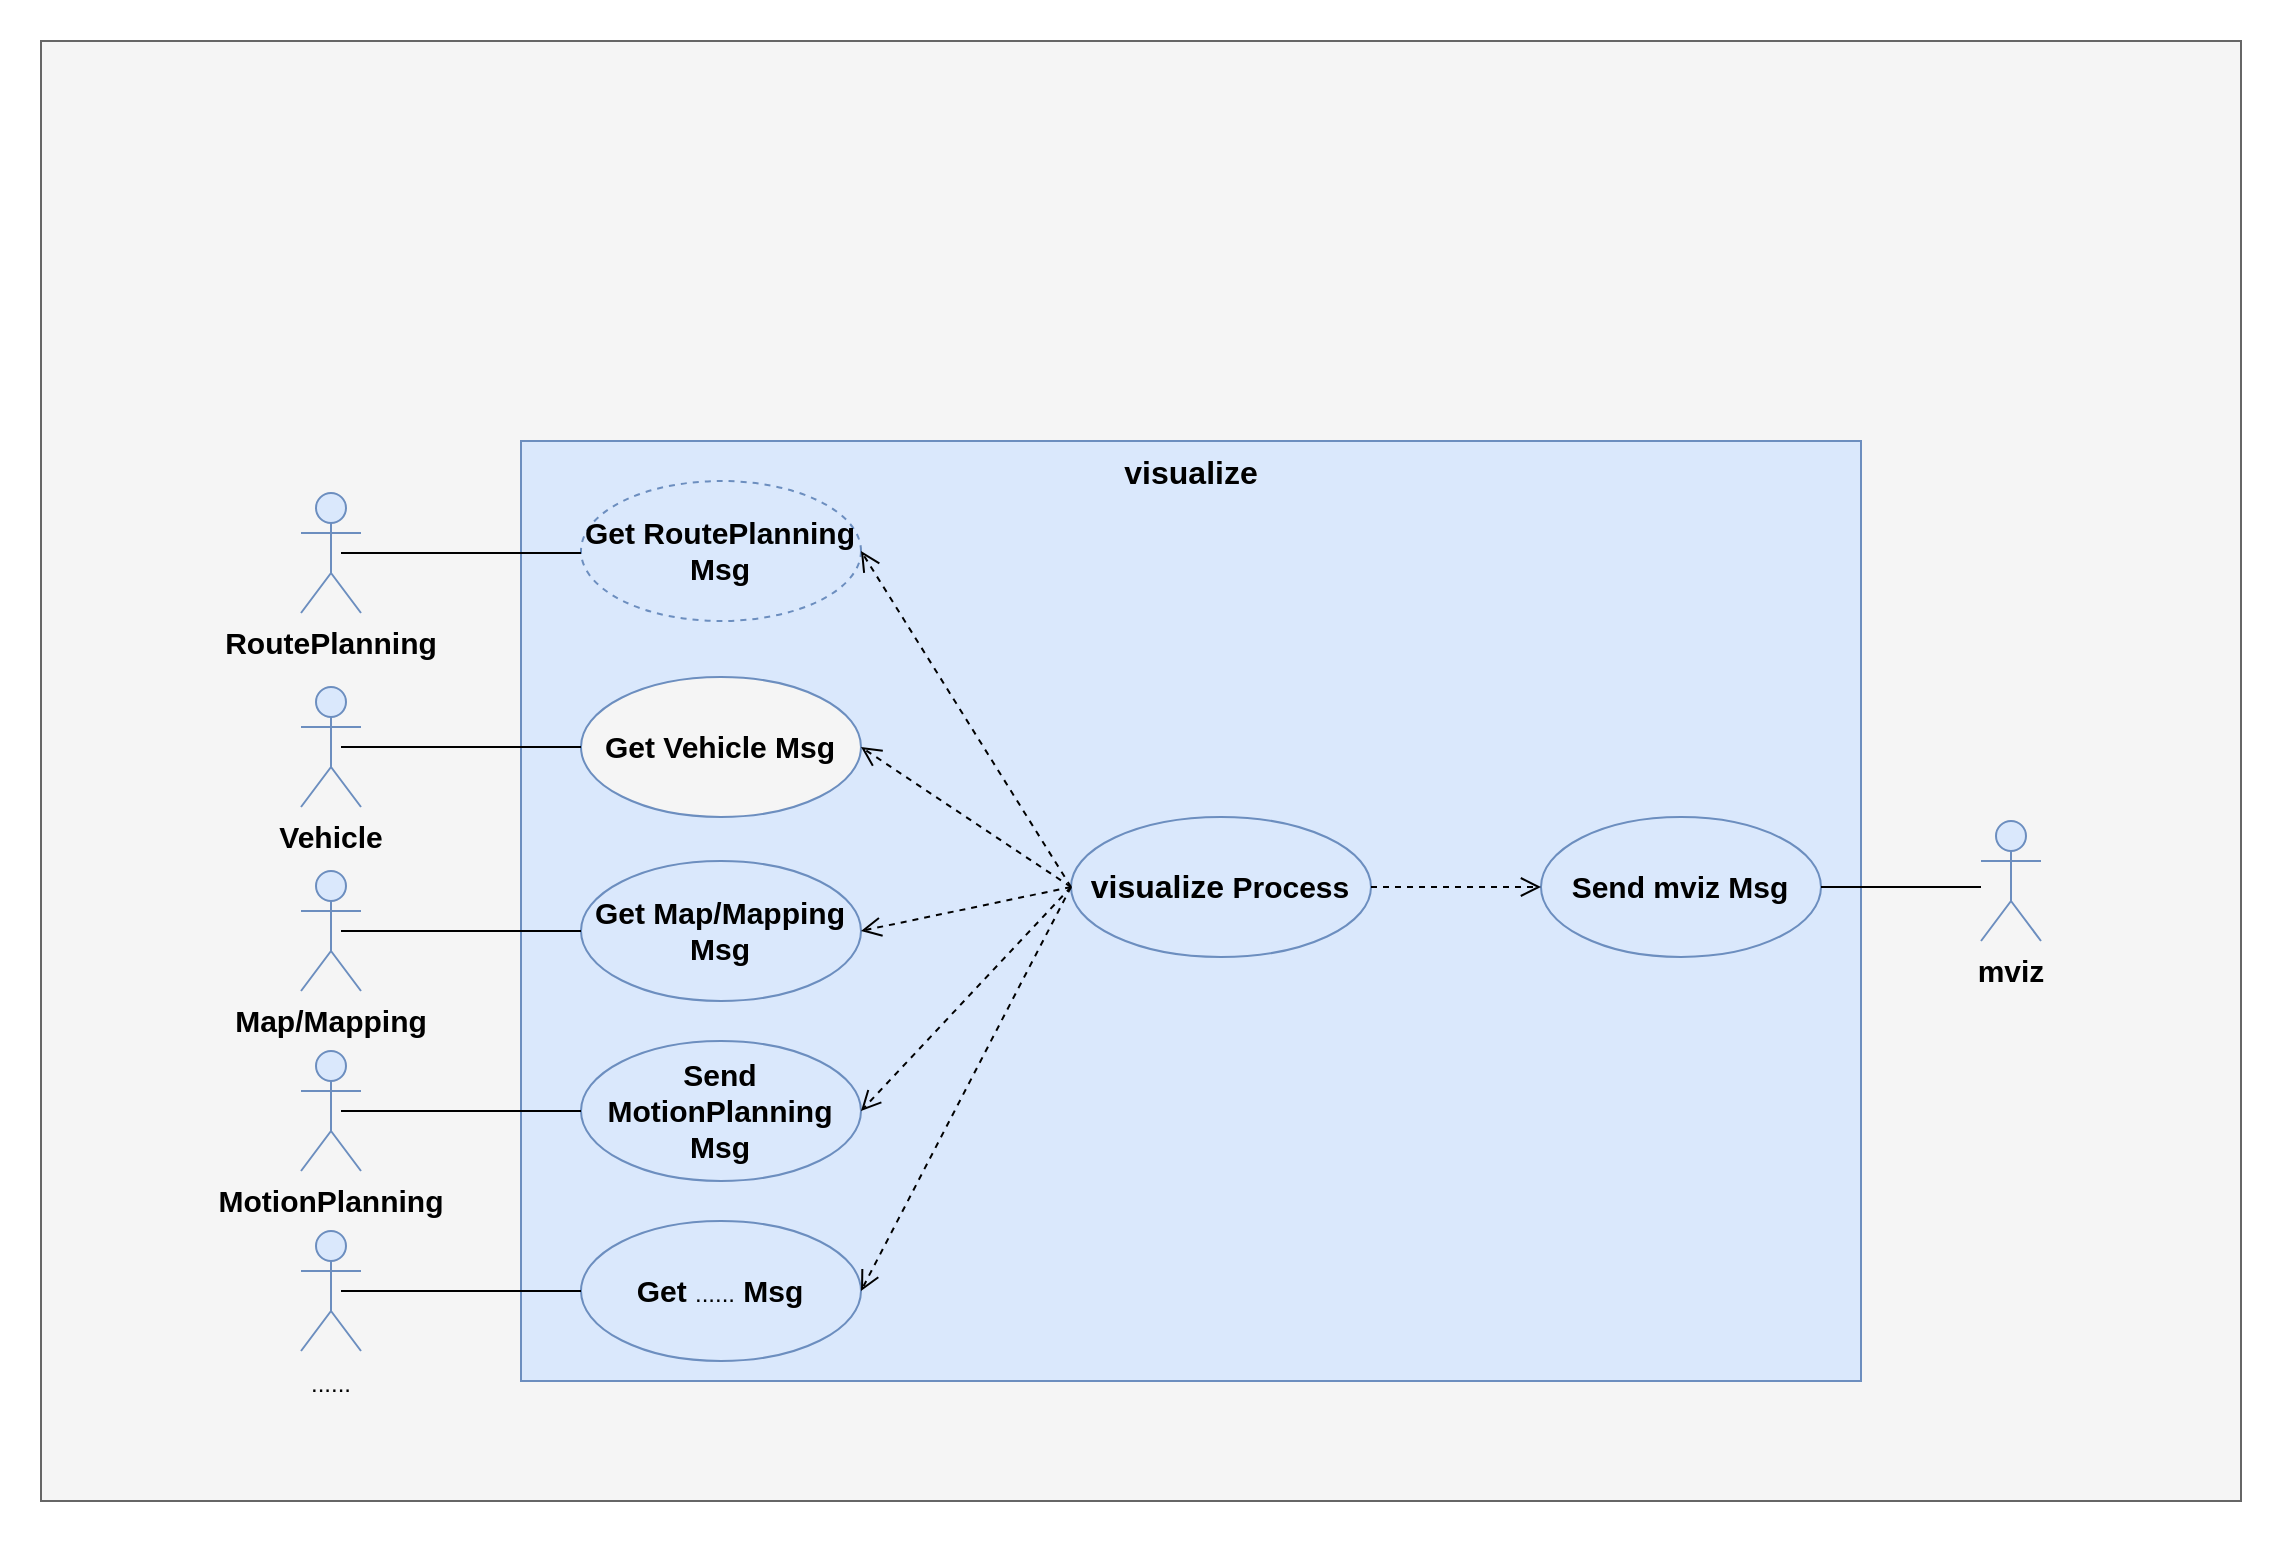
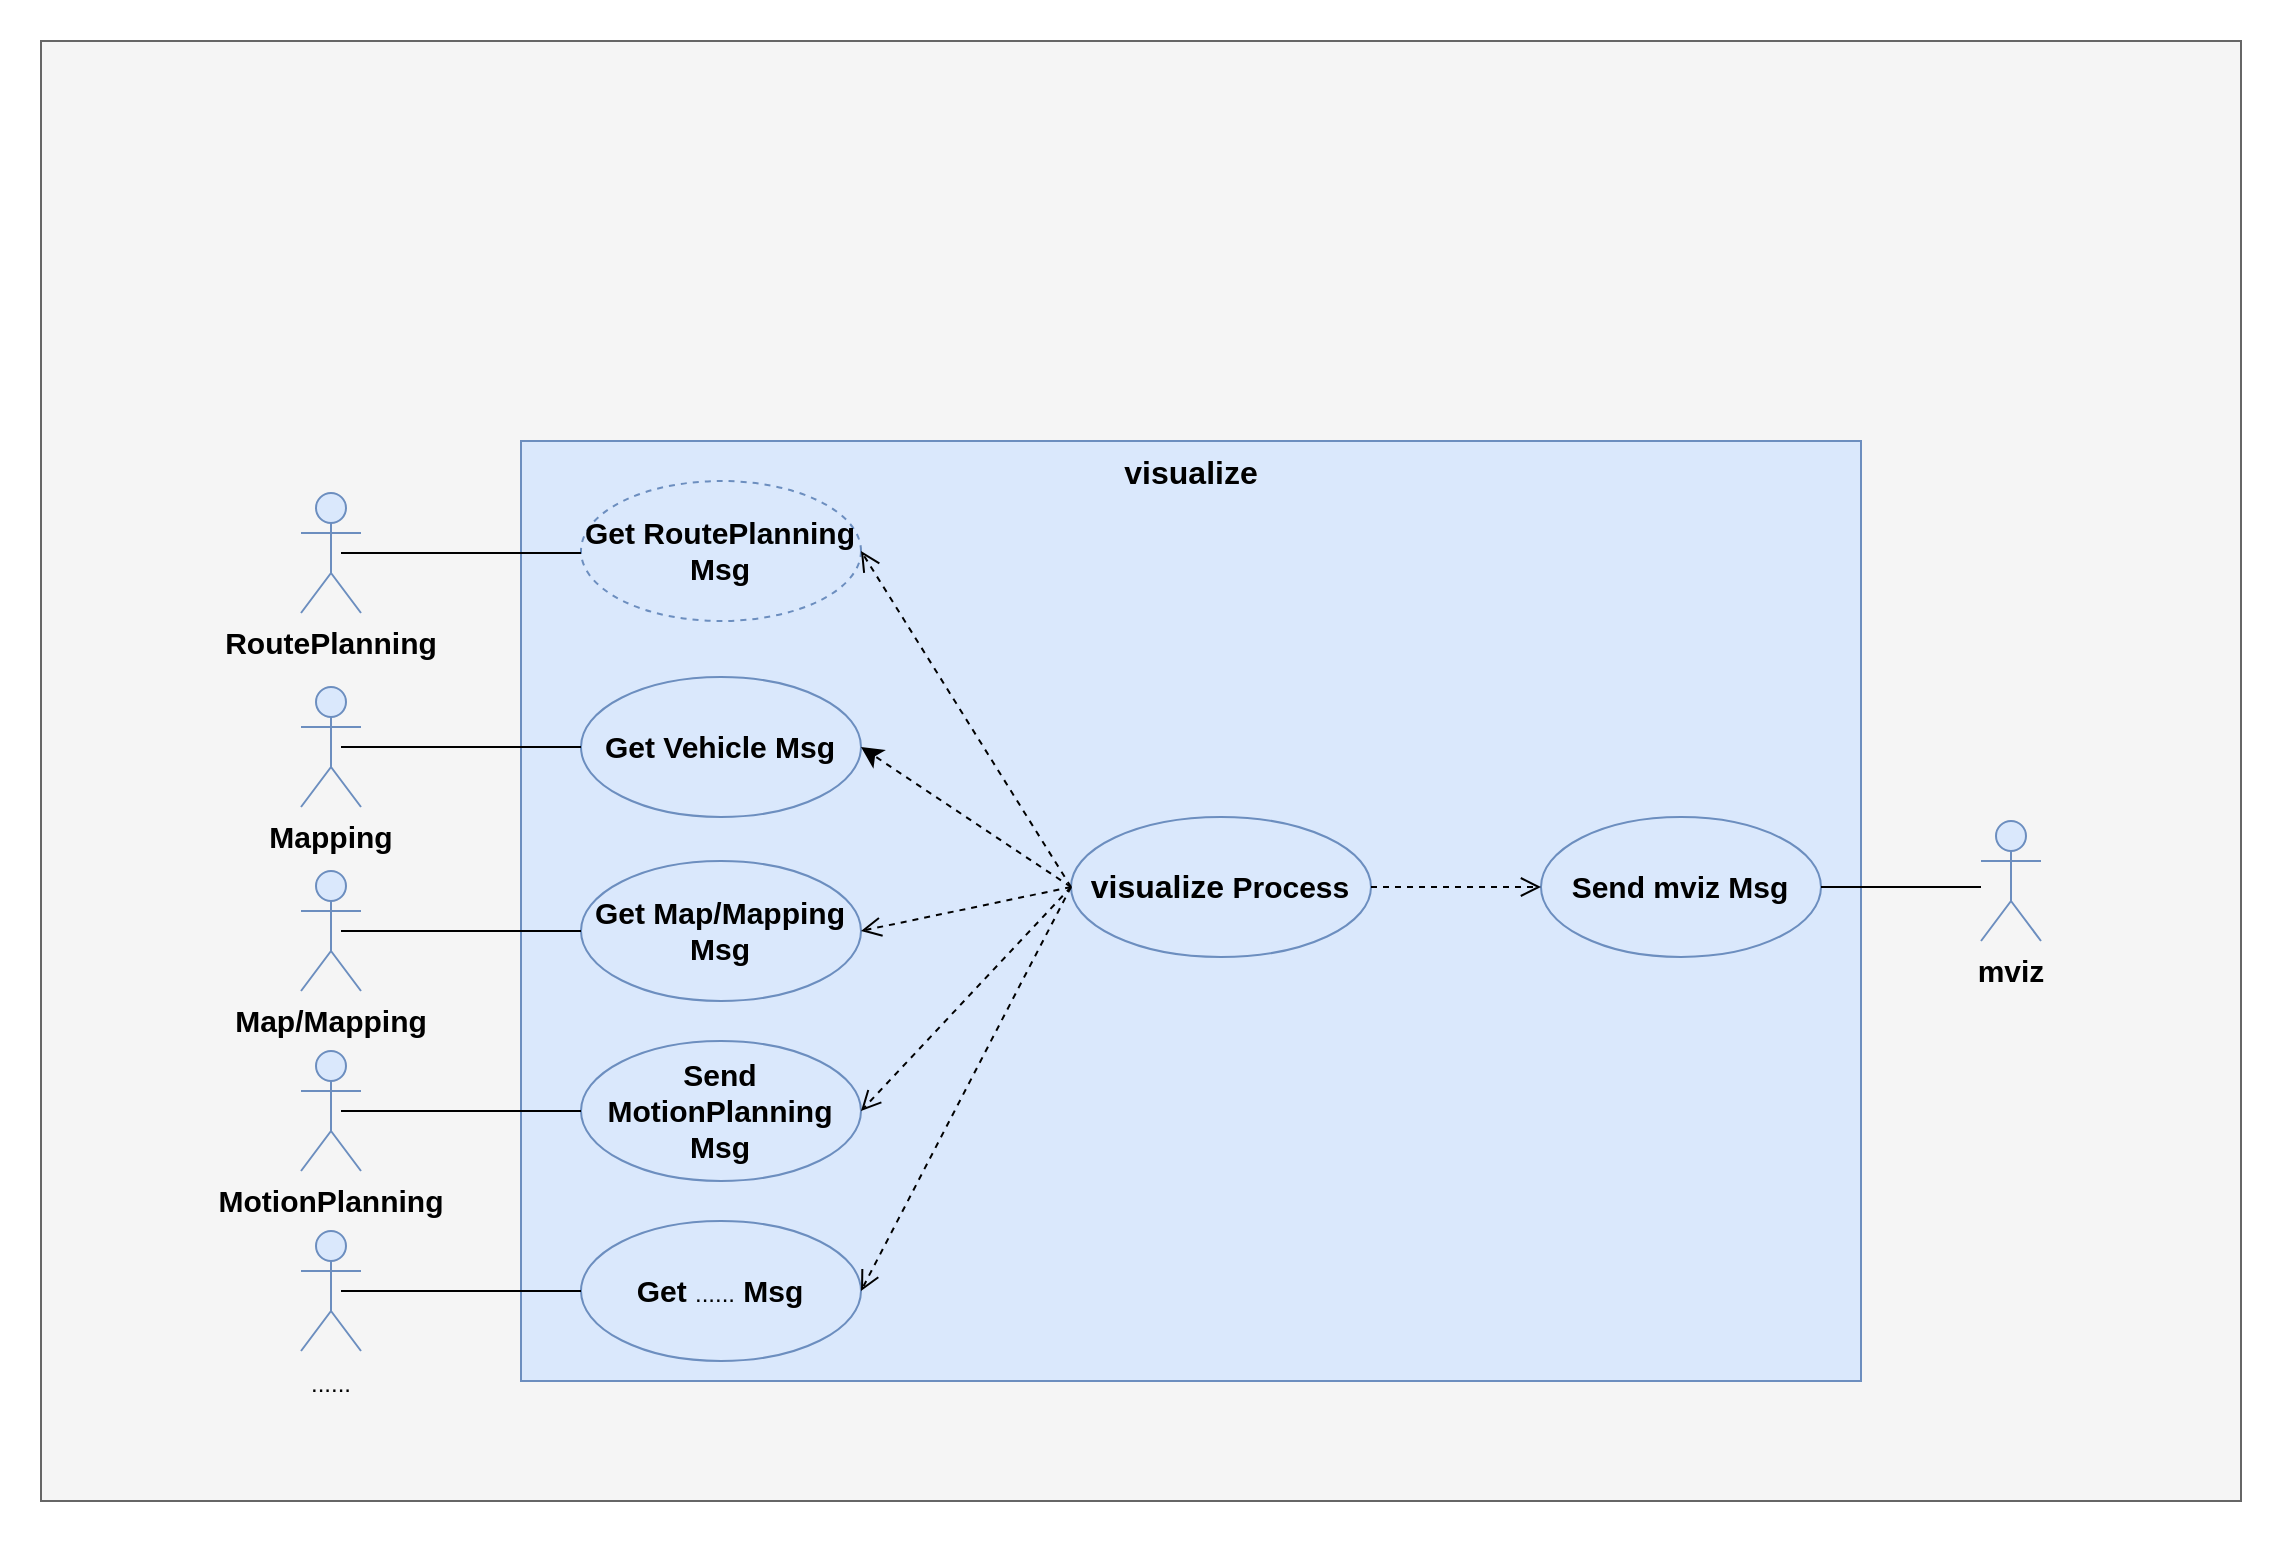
  <mxCell id="0" />
  <mxCell id="1" parent="0" />
  <mxCell id="2" value="" style="html=1;fillColor=#f5f5f5;fontColor=#333333;strokeColor=#666666;" vertex="1" parent="1"><mxGeometry x="20" y="20" width="1100" height="730" as="geometry" /></mxCell>
  <mxCell id="3" value="visualize" style="html=1;fillColor=#dae8fc;strokeColor=#6c8ebf;fontStyle=1;horizontal=1;verticalAlign=top;fontSize=16;" vertex="1" parent="1"><mxGeometry x="260" y="220" width="670" height="470" as="geometry" /></mxCell>
  <mxCell id="4" value="&lt;span style=&quot;font-size: 16px; text-wrap: nowrap;&quot;&gt;visualize&lt;/span&gt; Process" style="ellipse;whiteSpace=wrap;html=1;fontSize=15;fillColor=#dae8fc;strokeColor=#6c8ebf;fontStyle=1" vertex="1" parent="1"><mxGeometry x="535" y="408" width="150" height="70" as="geometry" /></mxCell>
  <mxCell id="5" value="Get RoutePlanning Msg" style="ellipse;whiteSpace=wrap;html=1;fontSize=15;fillColor=#dae8fc;strokeColor=#6c8ebf;fontStyle=1;dashed=1;" vertex="1" parent="1"><mxGeometry x="290" y="240" width="140" height="70" as="geometry" /></mxCell>
  <mxCell id="6" value="" style="html=1;verticalAlign=bottom;endArrow=open;dashed=1;endSize=8;rounded=0;fontSize=15;entryX=1;entryY=0.5;entryDx=0;entryDy=0;exitX=0;exitY=0.5;exitDx=0;exitDy=0;" edge="1" parent="1" source="4" target="5"><mxGeometry relative="1" as="geometry"><mxPoint x="470" y="228" as="sourcePoint" /><mxPoint x="580" y="413" as="targetPoint" /></mxGeometry></mxCell>
  <mxCell id="7" value="Send mviz Msg" style="ellipse;whiteSpace=wrap;html=1;fontSize=15;fillColor=#dae8fc;strokeColor=#6c8ebf;fontStyle=1" vertex="1" parent="1"><mxGeometry x="770" y="408" width="140" height="70" as="geometry" /></mxCell>
  <mxCell id="8" value="&lt;span style=&quot;&quot;&gt;mviz&lt;/span&gt;" style="shape=umlActor;verticalLabelPosition=bottom;verticalAlign=top;html=1;fillColor=#dae8fc;strokeColor=#6c8ebf;fontStyle=1;fontSize=15;" vertex="1" parent="1"><mxGeometry x="990" y="410" width="30" height="60" as="geometry" /></mxCell>
  <mxCell id="9" value="" style="line;strokeWidth=1;fillColor=none;align=left;verticalAlign=middle;spacingTop=-1;spacingLeft=3;spacingRight=3;rotatable=0;labelPosition=right;points=[];portConstraint=eastwest;fontSize=15;" vertex="1" parent="1"><mxGeometry x="910" y="439" width="80" height="8" as="geometry" /></mxCell>
  <mxCell id="10" value="" style="html=1;verticalAlign=bottom;endArrow=open;dashed=1;endSize=8;rounded=0;fontSize=15;entryX=0;entryY=0.5;entryDx=0;entryDy=0;exitX=1;exitY=0.5;exitDx=0;exitDy=0;" edge="1" parent="1" target="7" source="4"><mxGeometry relative="1" as="geometry"><mxPoint x="580" y="480" as="sourcePoint" /><mxPoint x="470" y="745" as="targetPoint" /></mxGeometry></mxCell>
- <mxCell id="11" value="Get Vehicle Msg" style="ellipse;whiteSpace=wrap;html=1;fontSize=15;fillColor=#f5f5f5;strokeColor=#6c8ebf;fontStyle=1;" vertex="1" parent="1"><mxGeometry x="290" y="338" width="140" height="70" as="geometry" /></mxCell>
- <mxCell id="12" value="" style="html=1;verticalAlign=bottom;endArrow=open;dashed=1;endSize=8;rounded=0;fontSize=15;entryX=1;entryY=0.5;entryDx=0;entryDy=0;exitX=0;exitY=0.5;exitDx=0;exitDy=0;" edge="1" parent="1" source="4" target="11"><mxGeometry relative="1" as="geometry"><mxPoint x="530" y="440" as="sourcePoint" /><mxPoint x="450" y="285" as="targetPoint" /></mxGeometry></mxCell>
+ <mxCell id="11" value="Get Vehicle Msg" style="ellipse;whiteSpace=wrap;html=1;fontSize=15;fillColor=#dae8fc;strokeColor=#6c8ebf;fontStyle=1" vertex="1" parent="1"><mxGeometry x="290" y="338" width="140" height="70" as="geometry" /></mxCell>
+ <mxCell id="12" value="" style="html=1;verticalAlign=bottom;endArrow=classic;dashed=1;endSize=8;rounded=0;fontSize=15;entryX=1;entryY=0.5;entryDx=0;entryDy=0;exitX=0;exitY=0.5;exitDx=0;exitDy=0;" edge="1" parent="1" source="4" target="11"><mxGeometry relative="1" as="geometry"><mxPoint x="530" y="440" as="sourcePoint" /><mxPoint x="450" y="285" as="targetPoint" /></mxGeometry></mxCell>
  <mxCell id="13" value="Get Map/Mapping Msg" style="ellipse;whiteSpace=wrap;html=1;fontSize=15;fillColor=#dae8fc;strokeColor=#6c8ebf;fontStyle=1" vertex="1" parent="1"><mxGeometry x="290" y="430" width="140" height="70" as="geometry" /></mxCell>
  <mxCell id="14" value="" style="html=1;verticalAlign=bottom;endArrow=open;dashed=1;endSize=8;rounded=0;fontSize=15;entryX=1;entryY=0.5;entryDx=0;entryDy=0;exitX=0;exitY=0.5;exitDx=0;exitDy=0;" edge="1" parent="1" source="4" target="13"><mxGeometry relative="1" as="geometry"><mxPoint x="530" y="450" as="sourcePoint" /><mxPoint x="440" y="383" as="targetPoint" /></mxGeometry></mxCell>
  <mxCell id="15" value="Send MotionPlanning Msg" style="ellipse;whiteSpace=wrap;html=1;fontSize=15;fillColor=#dae8fc;strokeColor=#6c8ebf;fontStyle=1" vertex="1" parent="1"><mxGeometry x="290" y="520" width="140" height="70" as="geometry" /></mxCell>
  <mxCell id="16" value="" style="html=1;verticalAlign=bottom;endArrow=open;dashed=1;endSize=8;rounded=0;fontSize=15;entryX=1;entryY=0.5;entryDx=0;entryDy=0;exitX=0;exitY=0.5;exitDx=0;exitDy=0;" edge="1" parent="1" source="4" target="15"><mxGeometry relative="1" as="geometry"><mxPoint x="545" y="453" as="sourcePoint" /><mxPoint x="440" y="475" as="targetPoint" /></mxGeometry></mxCell>
  <mxCell id="17" value="Get&amp;nbsp;&lt;span style=&quot;font-size: 12px; font-weight: 400;&quot;&gt;......&lt;/span&gt;&amp;nbsp;Msg" style="ellipse;whiteSpace=wrap;html=1;fontSize=15;fillColor=#dae8fc;strokeColor=#6c8ebf;fontStyle=1" vertex="1" parent="1"><mxGeometry x="290" y="610" width="140" height="70" as="geometry" /></mxCell>
  <mxCell id="18" value="" style="html=1;verticalAlign=bottom;endArrow=open;dashed=1;endSize=8;rounded=0;fontSize=15;entryX=1;entryY=0.5;entryDx=0;entryDy=0;exitX=0;exitY=0.5;exitDx=0;exitDy=0;" edge="1" parent="1" source="4" target="17"><mxGeometry relative="1" as="geometry"><mxPoint x="545" y="453" as="sourcePoint" /><mxPoint x="440" y="565" as="targetPoint" /></mxGeometry></mxCell>
  <mxCell id="19" value="RoutePlanning" style="shape=umlActor;verticalLabelPosition=bottom;verticalAlign=top;html=1;fillColor=#dae8fc;strokeColor=#6c8ebf;fontStyle=1;fontSize=15;" vertex="1" parent="1"><mxGeometry x="150" y="246" width="30" height="60" as="geometry" /></mxCell>
  <mxCell id="20" value="" style="line;strokeWidth=1;fillColor=none;align=left;verticalAlign=middle;spacingTop=-1;spacingLeft=3;spacingRight=3;rotatable=0;labelPosition=right;points=[];portConstraint=eastwest;fontSize=15;" vertex="1" parent="1"><mxGeometry x="170" y="272" width="120" height="8" as="geometry" /></mxCell>
- <mxCell id="21" value="Vehicle" style="shape=umlActor;verticalLabelPosition=bottom;verticalAlign=top;html=1;fillColor=#dae8fc;strokeColor=#6c8ebf;fontStyle=1;fontSize=15;" vertex="1" parent="1"><mxGeometry x="150" y="343" width="30" height="60" as="geometry" /></mxCell>
+ <mxCell id="21" value="Mapping" style="shape=umlActor;verticalLabelPosition=bottom;verticalAlign=top;html=1;fillColor=#dae8fc;strokeColor=#6c8ebf;fontStyle=1;fontSize=15;" vertex="1" parent="1"><mxGeometry x="150" y="343" width="30" height="60" as="geometry" /></mxCell>
  <mxCell id="22" value="" style="line;strokeWidth=1;fillColor=none;align=left;verticalAlign=middle;spacingTop=-1;spacingLeft=3;spacingRight=3;rotatable=0;labelPosition=right;points=[];portConstraint=eastwest;fontSize=15;" vertex="1" parent="1"><mxGeometry x="170" y="369" width="120" height="8" as="geometry" /></mxCell>
  <mxCell id="23" value="Map/Mapping" style="shape=umlActor;verticalLabelPosition=bottom;verticalAlign=top;html=1;fillColor=#dae8fc;strokeColor=#6c8ebf;fontStyle=1;fontSize=15;" vertex="1" parent="1"><mxGeometry x="150" y="435" width="30" height="60" as="geometry" /></mxCell>
  <mxCell id="24" value="" style="line;strokeWidth=1;fillColor=none;align=left;verticalAlign=middle;spacingTop=-1;spacingLeft=3;spacingRight=3;rotatable=0;labelPosition=right;points=[];portConstraint=eastwest;fontSize=15;" vertex="1" parent="1"><mxGeometry x="170" y="461" width="120" height="8" as="geometry" /></mxCell>
  <mxCell id="25" value="MotionPlanning" style="shape=umlActor;verticalLabelPosition=bottom;verticalAlign=top;html=1;fillColor=#dae8fc;strokeColor=#6c8ebf;fontStyle=1;fontSize=15;" vertex="1" parent="1"><mxGeometry x="150" y="525" width="30" height="60" as="geometry" /></mxCell>
  <mxCell id="26" value="" style="line;strokeWidth=1;fillColor=none;align=left;verticalAlign=middle;spacingTop=-1;spacingLeft=3;spacingRight=3;rotatable=0;labelPosition=right;points=[];portConstraint=eastwest;fontSize=15;" vertex="1" parent="1"><mxGeometry x="170" y="551" width="120" height="8" as="geometry" /></mxCell>
  <mxCell id="27" value="&lt;span style=&quot;font-size: 12px; font-weight: 400; text-wrap: wrap;&quot;&gt;......&lt;/span&gt;" style="shape=umlActor;verticalLabelPosition=bottom;verticalAlign=top;html=1;fillColor=#dae8fc;strokeColor=#6c8ebf;fontStyle=1;fontSize=15;" vertex="1" parent="1"><mxGeometry x="150" y="615" width="30" height="60" as="geometry" /></mxCell>
  <mxCell id="28" value="" style="line;strokeWidth=1;fillColor=none;align=left;verticalAlign=middle;spacingTop=-1;spacingLeft=3;spacingRight=3;rotatable=0;labelPosition=right;points=[];portConstraint=eastwest;fontSize=15;" vertex="1" parent="1"><mxGeometry x="170" y="641" width="120" height="8" as="geometry" /></mxCell>
